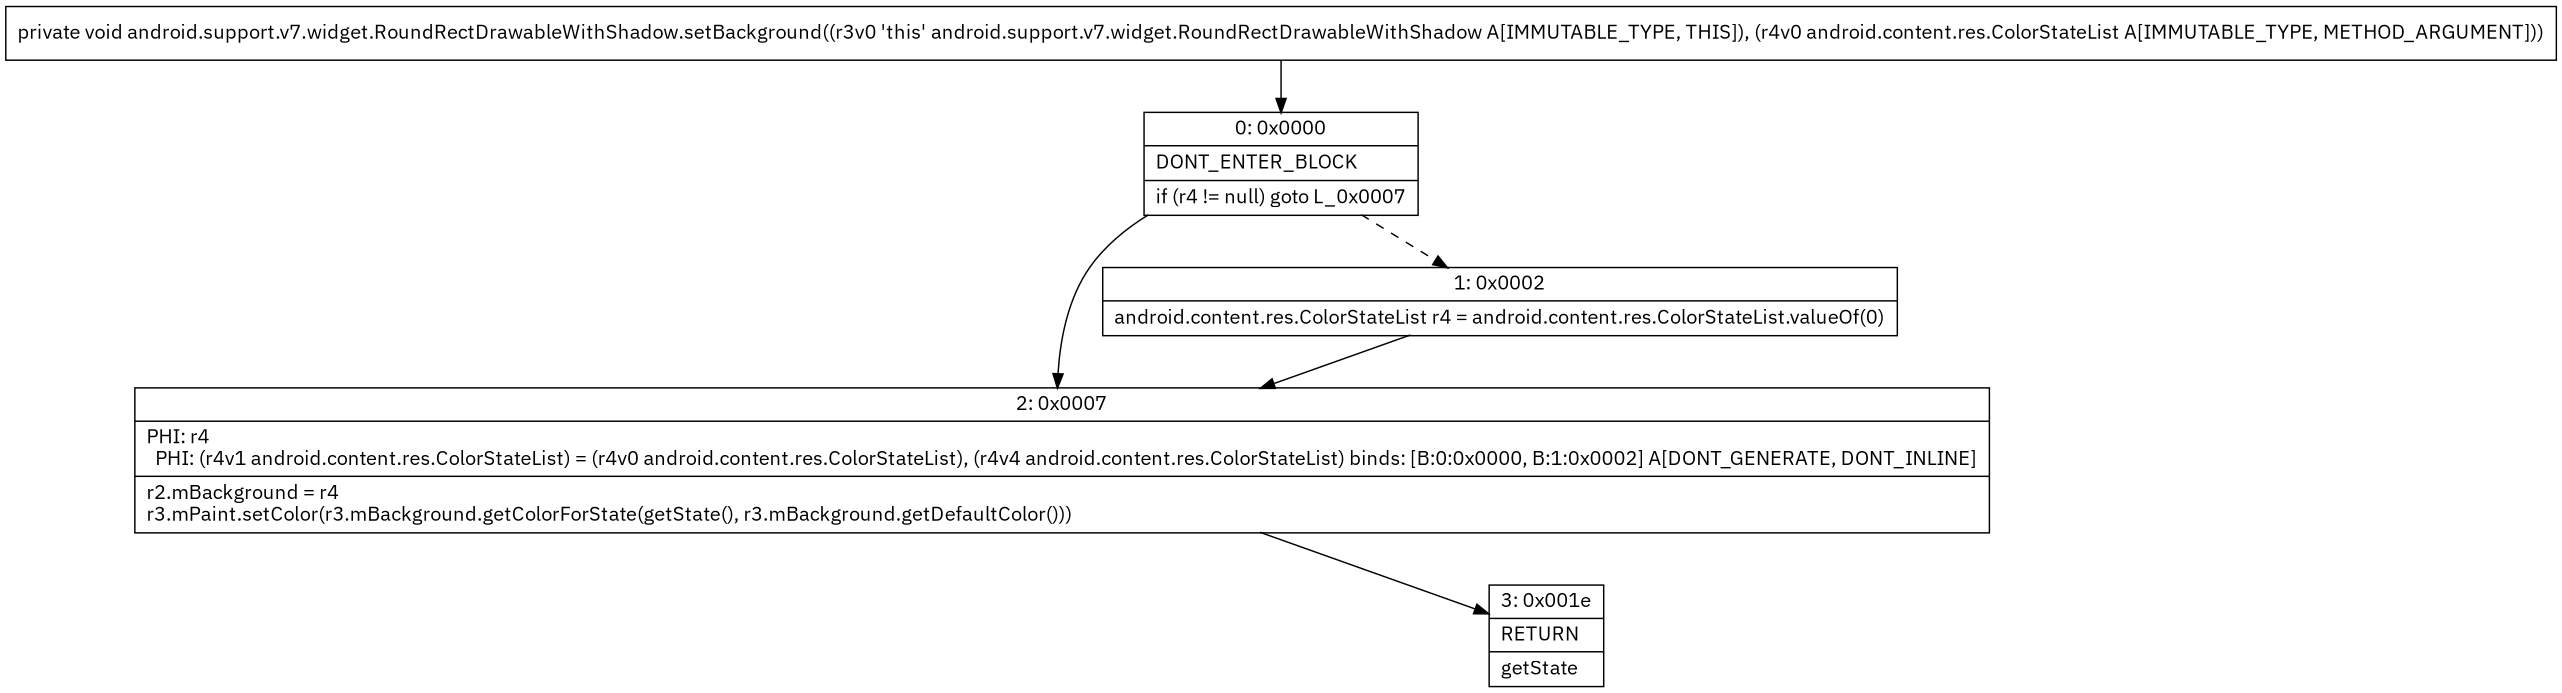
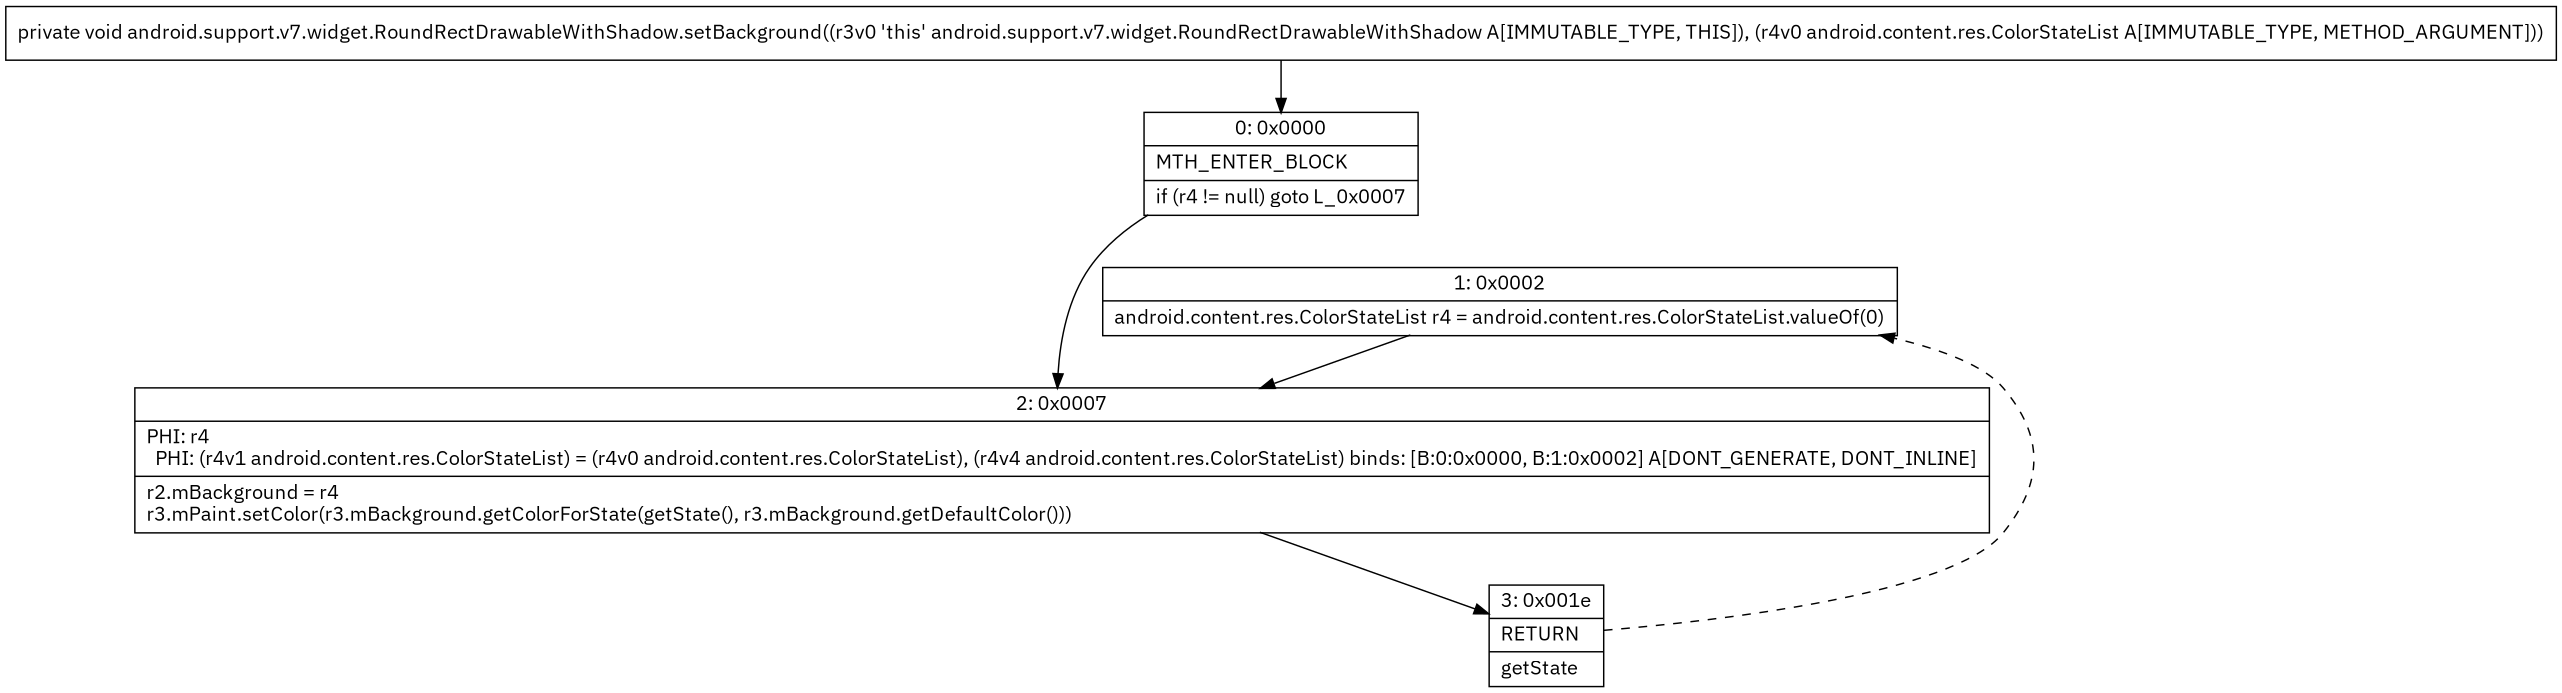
  digraph {
    fontname="IBM Plex Sans"
    node [fontname="IBM Plex Sans" shape=record]
    edge [fontname="IBM Plex Sans"]
-   n1 [label="{0\:\ 0x0000|DONT_ENTER_BLOCK\l|if (r4 != null) goto L_0x0007\l}"]
+   n1 [label="{0\:\ 0x0000|MTH_ENTER_BLOCK\l|if (r4 != null) goto L_0x0007\l}"]
    n2 [label="{1\:\ 0x0002|android.content.res.ColorStateList r4 = android.content.res.ColorStateList.valueOf(0)\l}"]
    n3 [label="{2\:\ 0x0007|PHI: r4 \l  PHI: (r4v1 android.content.res.ColorStateList) = (r4v0 android.content.res.ColorStateList), (r4v4 android.content.res.ColorStateList) binds: [B:0:0x0000, B:1:0x0002] A[DONT_GENERATE, DONT_INLINE]\l|r2.mBackground = r4\lr3.mPaint.setColor(r3.mBackground.getColorForState(getState(), r3.mBackground.getDefaultColor()))\l}"]
    n4 [label="{3\:\ 0x001e|RETURN\l|getState\l}"]
    n5 [label="{private void android.support.v7.widget.RoundRectDrawableWithShadow.setBackground((r3v0 'this' android.support.v7.widget.RoundRectDrawableWithShadow A[IMMUTABLE_TYPE, THIS]), (r4v0 android.content.res.ColorStateList A[IMMUTABLE_TYPE, METHOD_ARGUMENT])) }"]
-   n1 -> n2 [style=dashed]
+   n4 -> n2 [style=dashed]
    n1 -> n3
    n2 -> n3
    n3 -> n4
    n5 -> n1
  }
